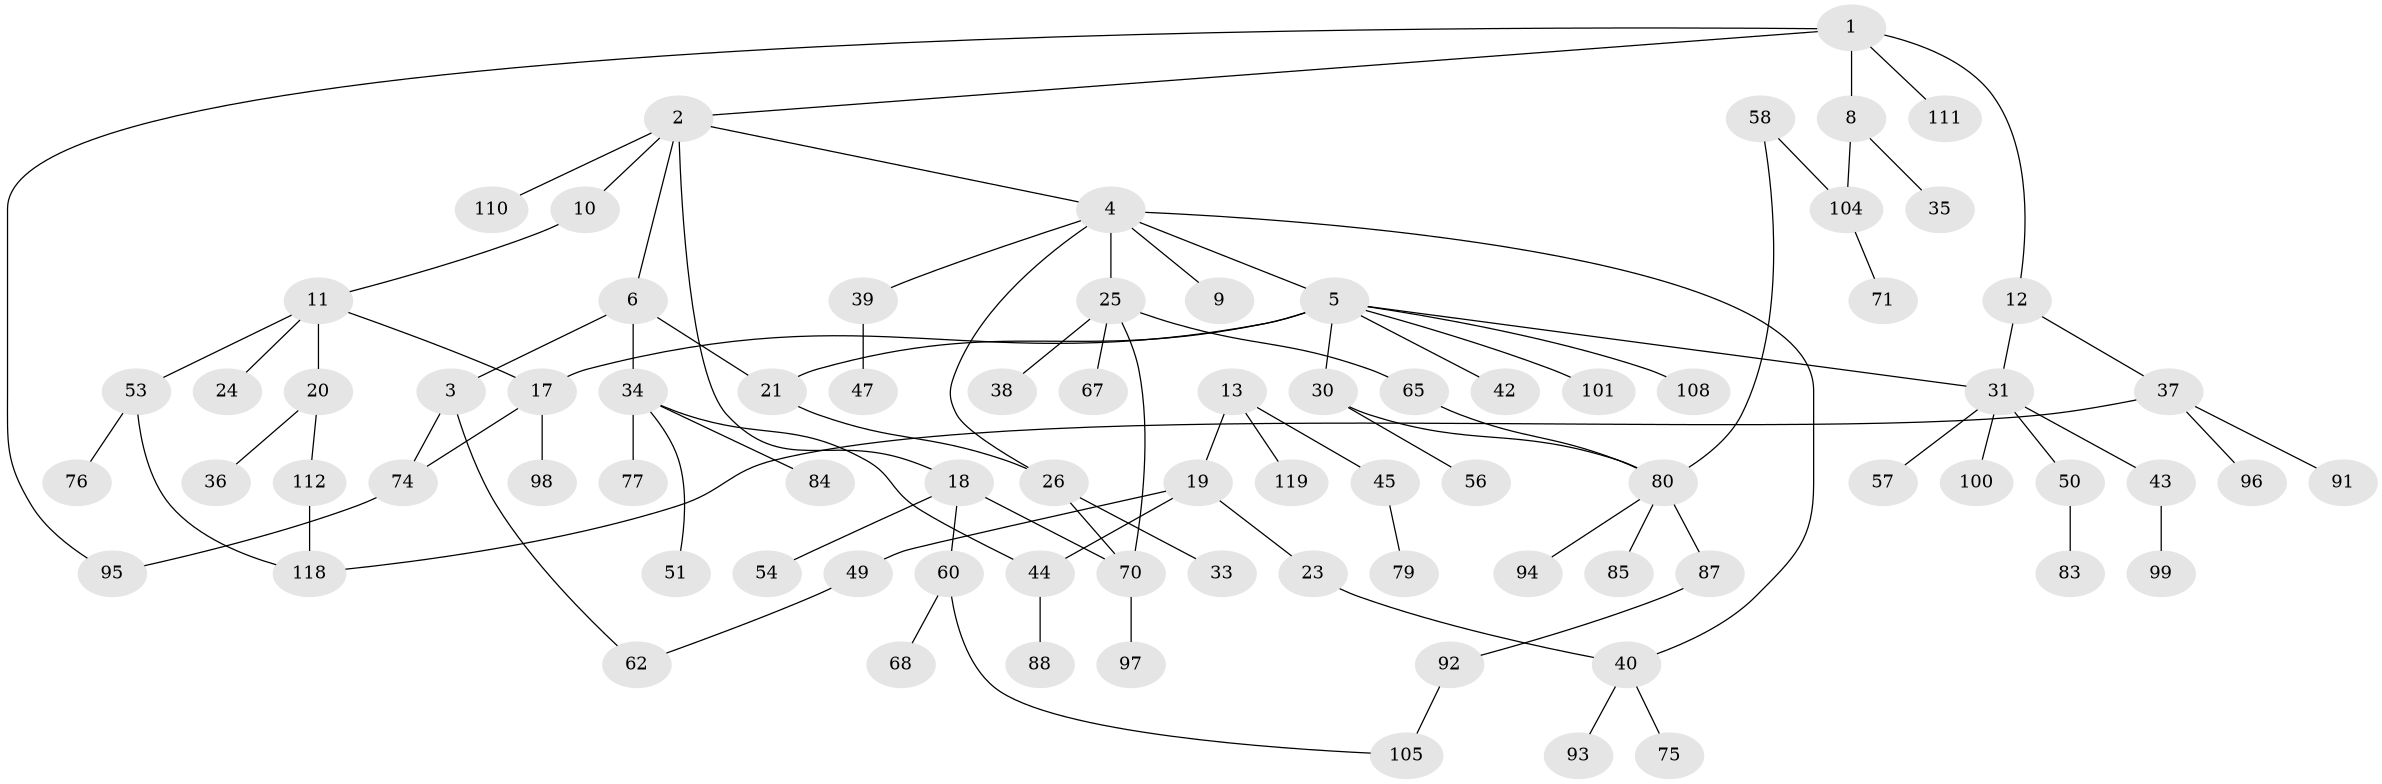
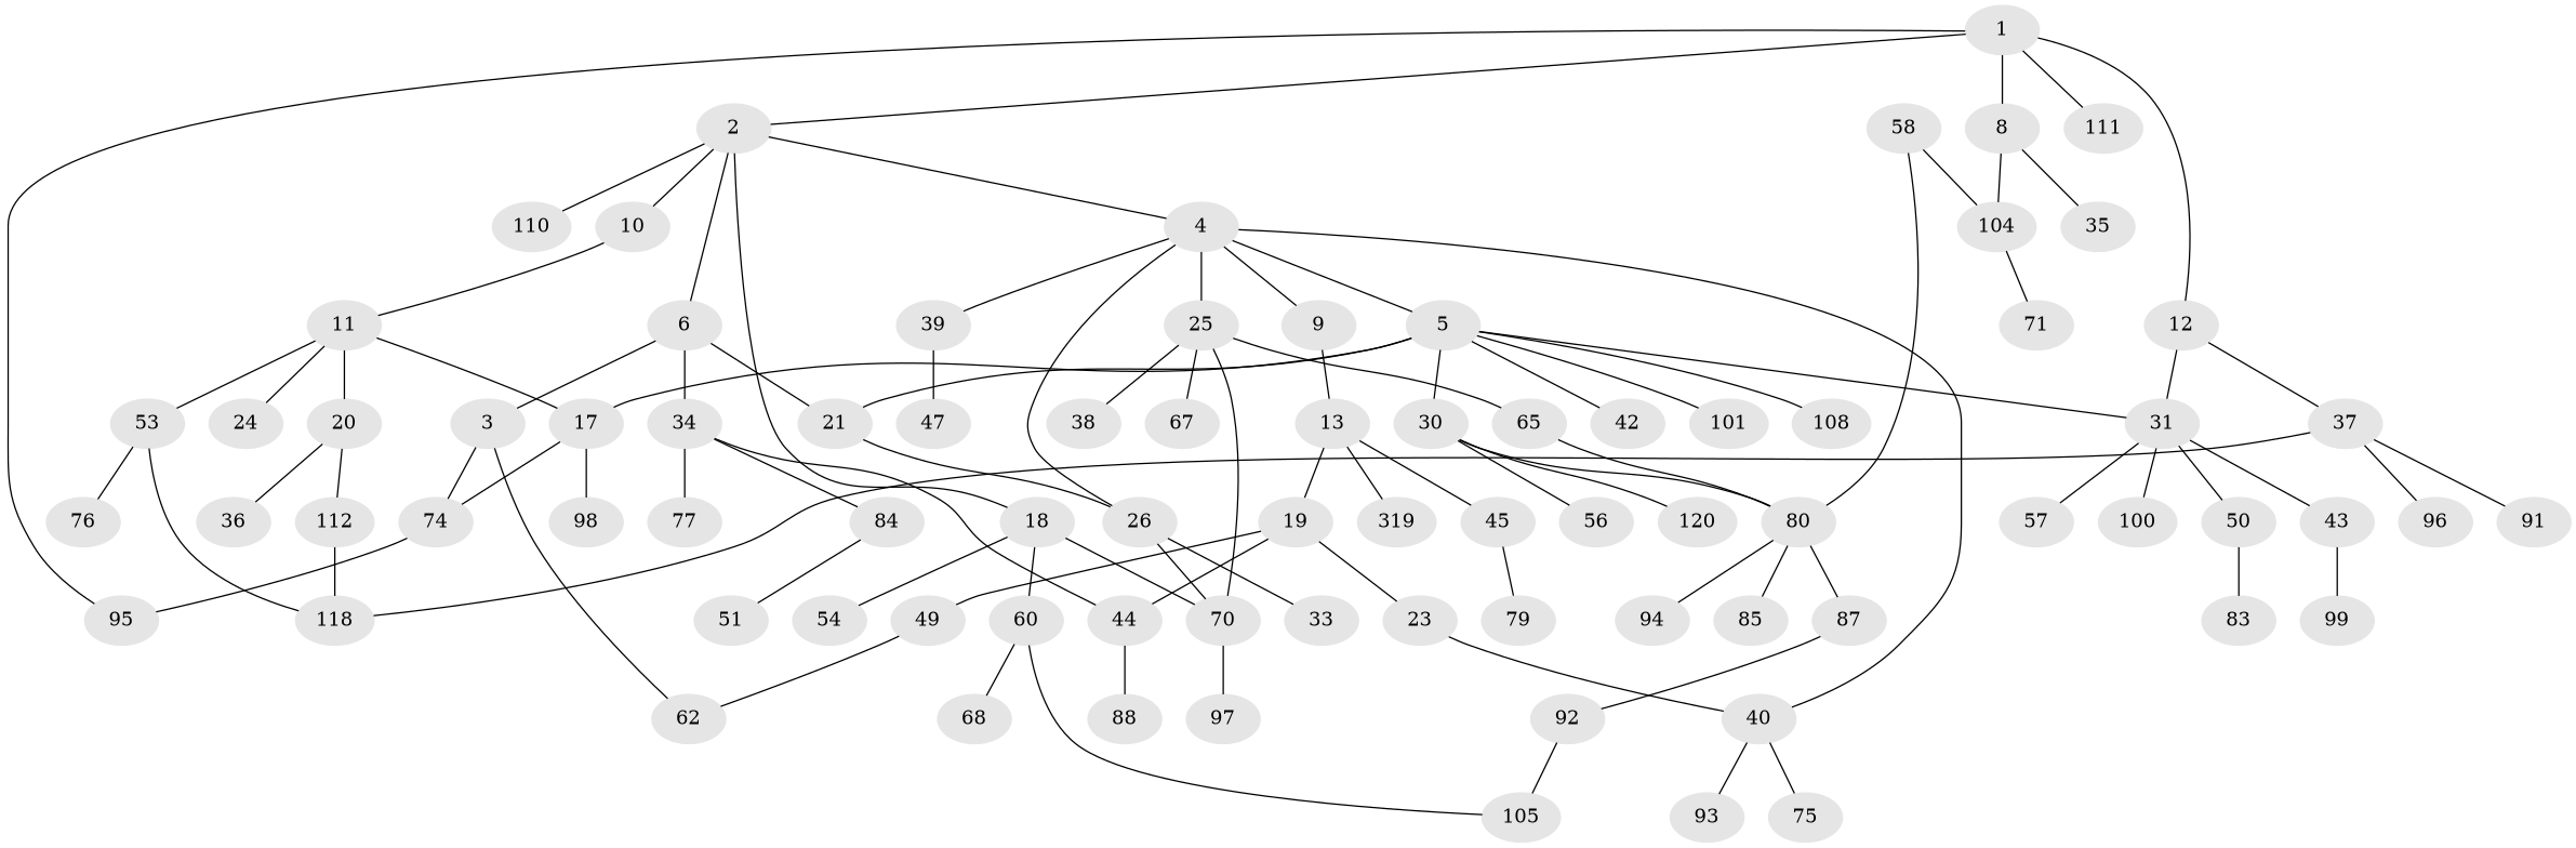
  graph {
    node [color=gray90 style=filled]
    1 [super="+106"]
    2 [super="+3"]
    8 [super="+73"]
    12 [super="+109"]
    95
    111
    4 [super="+55"]
    6 [super="+64"]
    10 [super="+102"]
    18 [super="+27"]
    110
    35 [super="+121"]
    104
    31 [super="+41"]
    37 [super="+48"]
    5 [super="+15"]
    9
    25 [super="+29"]
    26 [super="+78"]
    39
    40 [super="+90"]
    21 [super="+22"]
    n23 [label=3 super="+72"]
    34 [super="+46"]
    11 [super="+16"]
    54 [super="+63"]
    60 [super="+61"]
    70 [super="+81"]
    17 [super="+107"]
    30 [super="+82"]
    42
    101
    108
    13 [super="+14"]
    38
    65
    67
    33 [super="+52"]
    47
    75 [super="+115"]
    93
    74 [super="+86"]
    98
    56
    80 [super="+89"]
+   120
    43
    50 [super="+113"]
    57
    100
    62
    44 [super="+59"]
    51 [super="+117"]
    77
    84
    58 [super="+66"]
    19 [super="+36"]
    45
-   119
+   119 [label=319]
    20 [super="+28"]
    24
    53 [super="+69"]
    n63 [label=36]
    112
    118
    76
    91
    96
    23
    49 [super="+116"]
    79
    68 [super="+103"]
    105
    97
    88
    85
    87
    94
    99
    83
    71
    92 [super="+114"]
    1 -- 2
    1 -- 8
    1 -- 12
    1 -- 95
    1 -- 111
    2 -- 4
    2 -- 6
    2 -- 10
    2 -- 18
    2 -- 110
    8 -- 35
    8 -- 104
    12 -- 31
    12 -- 37
    4 -- 5
    4 -- 9
    4 -- 25
    4 -- 26
    4 -- 39
    4 -- 40
    6 -- 21
    6 -- n23
    6 -- 34
    10 -- 11
    18 -- 54
    18 -- 60
    18 -- 70
    104 -- 71
    31 -- 43
    31 -- 50
    31 -- 57
    31 -- 100
    37 -- 118
    37 -- 91
    37 -- 96
    5 -- 31
    5 -- 21
    5 -- 17
    5 -- 30
    5 -- 42
    5 -- 101
    5 -- 108
+   9 -- 13
    25 -- 70
    25 -- 38
    25 -- 65
    25 -- 67
    26 -- 70
    26 -- 33
    39 -- 47
    40 -- 75
    40 -- 93
    21 -- 26
    n23 -- 74
    n23 -- 62
    34 -- 44
-   34 -- 51
+   84 -- 51
    34 -- 77
    34 -- 84
    11 -- 17
    11 -- 20
    11 -- 24
    11 -- 53
    60 -- 68
    60 -- 105
    70 -- 97
    17 -- 74
    17 -- 98
    30 -- 56
    30 -- 80
+   30 -- 120
    13 -- 19
    13 -- 45
    13 -- 119
    65 -- 80
    74 -- 95
    80 -- 85
    80 -- 87
    80 -- 94
    43 -- 99
    50 -- 83
    44 -- 88
    58 -- 104
    58 -- 80
    19 -- 44
    19 -- 23
    19 -- 49
    45 -- 79
    20 -- n63
    20 -- 112
    53 -- 118
    53 -- 76
    112 -- 118
    23 -- 40
    49 -- 62
    87 -- 92
    92 -- 105
  }
